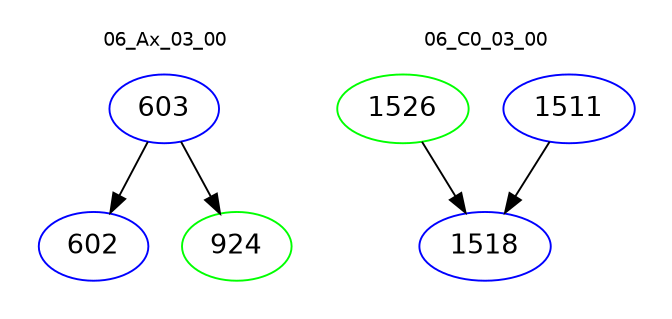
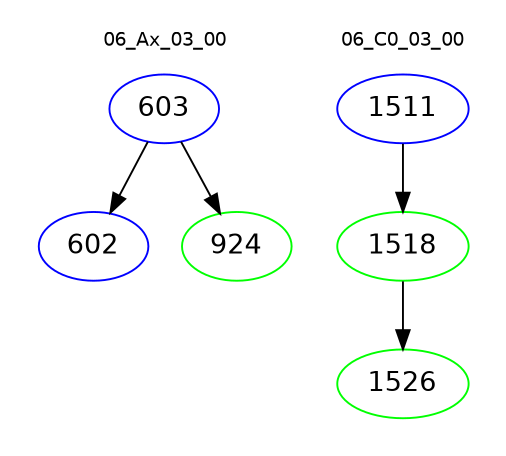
  digraph {
    fontname="DejaVu Sans"
    node [color=blue fontname="DejaVu Sans"]
    edge [color=black fontname="DejaVu Sans"]
    n1 [label=603]
    n2 [label=602]
    n3 [color=green label=924]
-   n4 [label=1518]
+   n4 [color=green label=1518]
    n5 [label=1511]
    n6 [color=green label=1526]
    subgraph cluster_1 {
      color=white
      fontsize=10
      label="06_Ax_03_00"
      n1
      n2
      n3
    }
    subgraph cluster_2 {
      color=white
      fontsize=10
      label="06_C0_03_00"
      n4
      n5
      n6
    }
    n1 -> n2
    n1 -> n3
-   n6 -> n4
+   n4 -> n6
    n5 -> n4
  }
